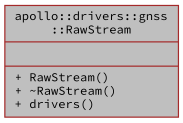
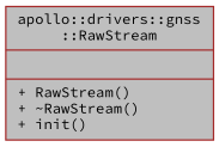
  digraph {
    fontname="Source Code Pro"
-   n1 [color=brown fillcolor=grey75 fontcolor=black fontname="Source Code Pro" fontsize=10 height=0.2 label="{apollo::drivers::gnss\l::RawStream\n||+ RawStream()\l+ ~RawStream()\l+ drivers()\l}" shape=record style=filled width=0.4]
+   n1 [color=brown fillcolor=grey75 fontcolor=black fontname="Source Code Pro" fontsize=10 height=0.2 label="{apollo::drivers::gnss\l::RawStream\n||+ RawStream()\l+ ~RawStream()\l+ init()\l}" shape=record style=filled width=0.4]
  }
